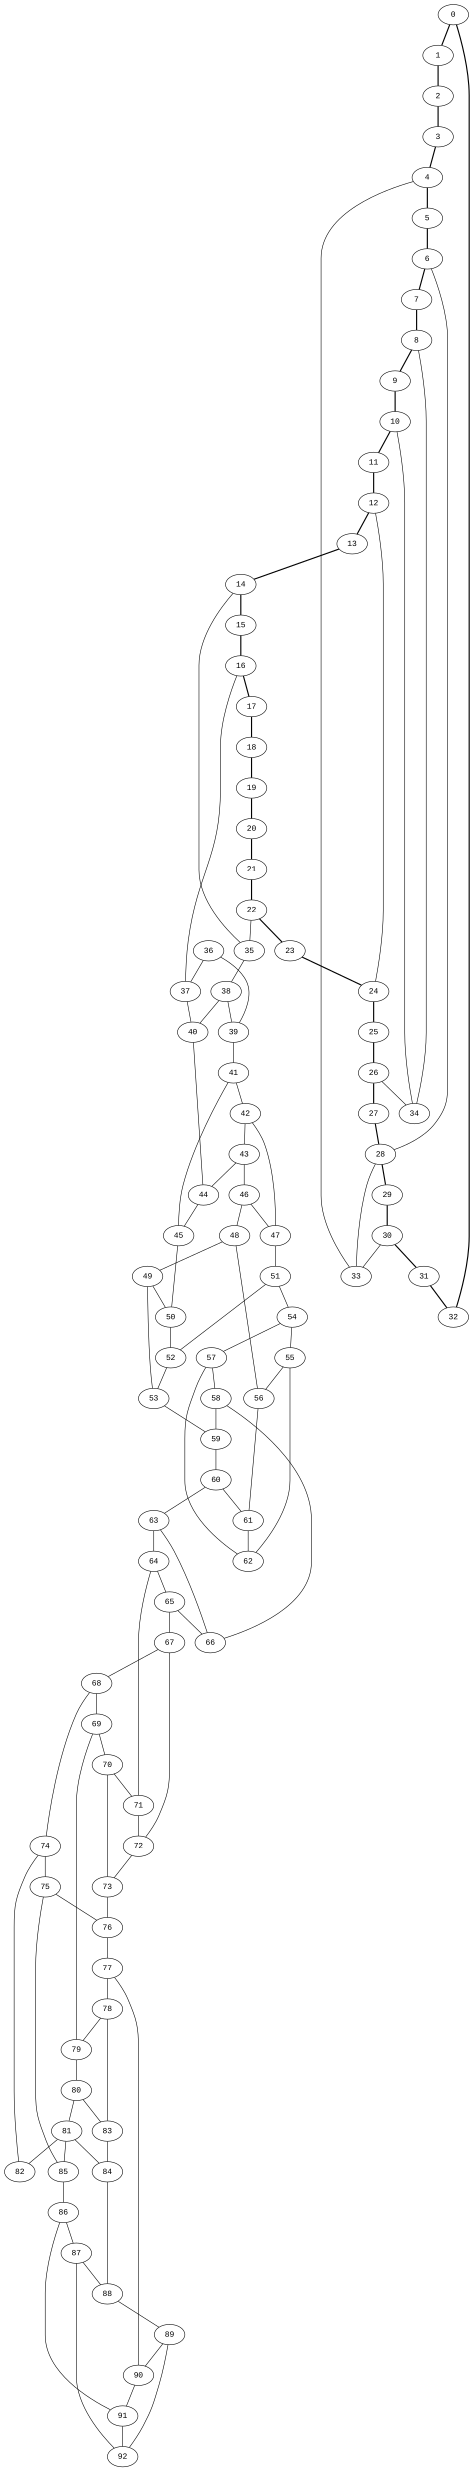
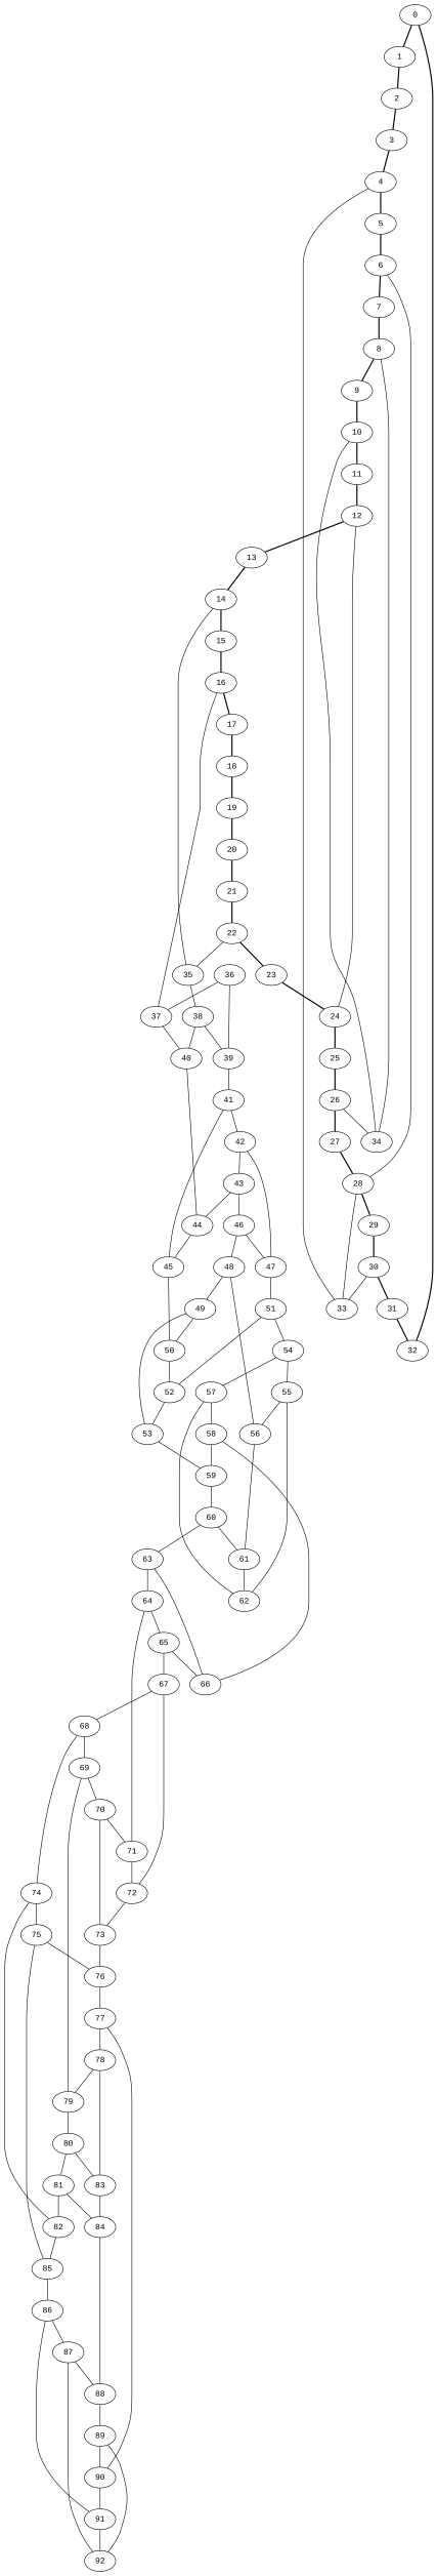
  graph {
    fontname="Liberation Mono"
    node [fontname="Liberation Mono"]
    edge [fontname="Liberation Mono"]
    0
    1
    32
    2
    3
    4
    33
    5
    6
    7
    28
    8
    29
    9
    34
    30
    10
    11
    12
    13
    24
    14
    25
    15
    35
    26
    16
    38
    17
    37
    40
    39
    18
    19
    44
    20
    21
    22
    36
    23
    41
    27
    31
    42
    45
    43
    47
    50
    46
    51
    52
    48
    54
    49
    56
    53
    61
    55
    57
    59
    62
    60
    58
    63
    66
    64
    65
    71
    67
    72
    68
    73
    69
    74
    70
    79
    75
    82
    76
    80
    85
    83
    81
    77
    78
    90
    86
    91
    87
    84
    92
    88
    89
    0 -- 1 [style=bold]
    0 -- 32 [style=bold]
    1 -- 2 [style=bold]
    2 -- 3 [style=bold]
    3 -- 4 [style=bold]
    4 -- 33
    4 -- 5 [style=bold]
    5 -- 6 [style=bold]
    6 -- 7 [style=bold]
    6 -- 28
    7 -- 8 [style=bold]
    28 -- 33
    28 -- 29 [style=bold]
    8 -- 9 [style=bold]
    8 -- 34
    29 -- 30 [style=bold]
    9 -- 10 [style=bold]
    30 -- 33
    30 -- 31 [style=bold]
    10 -- 34
    10 -- 11 [style=bold]
    11 -- 12 [style=bold]
    12 -- 13 [style=bold]
    12 -- 24
    13 -- 14 [style=bold]
    24 -- 25 [style=bold]
    14 -- 15 [style=bold]
    14 -- 35
    25 -- 26 [style=bold]
    15 -- 16 [style=bold]
    35 -- 38
    26 -- 34
    26 -- 27 [style=bold]
    16 -- 17 [style=bold]
    16 -- 37
    38 -- 40
    38 -- 39
    17 -- 18 [style=bold]
    37 -- 40
    40 -- 44
    39 -- 41
    18 -- 19 [style=bold]
    19 -- 20 [style=bold]
    44 -- 45
    20 -- 21 [style=bold]
    21 -- 22 [style=bold]
    22 -- 35
    22 -- 23 [style=bold]
    36 -- 37
    36 -- 39
    23 -- 24 [style=bold]
    41 -- 42
    41 -- 45
    27 -- 28 [style=bold]
    31 -- 32 [style=bold]
    42 -- 43
    42 -- 47
    45 -- 50
    43 -- 44
    43 -- 46
    47 -- 51
    50 -- 52
    46 -- 47
    46 -- 48
    51 -- 52
    51 -- 54
    52 -- 53
    48 -- 49
    48 -- 56
    54 -- 55
    54 -- 57
    49 -- 50
    49 -- 53
    56 -- 61
    53 -- 59
    61 -- 62
    55 -- 56
    55 -- 62
    57 -- 62
    57 -- 58
    59 -- 60
    60 -- 61
    60 -- 63
    58 -- 59
    58 -- 66
    63 -- 66
    63 -- 64
    64 -- 65
    64 -- 71
    65 -- 66
    65 -- 67
    71 -- 72
    67 -- 72
    67 -- 68
    72 -- 73
    68 -- 69
    68 -- 74
    73 -- 76
    69 -- 70
    69 -- 79
    74 -- 75
    74 -- 82
    70 -- 71
    70 -- 73
    79 -- 80
    75 -- 76
    75 -- 85
-   81 -- 85
+   82 -- 85
    76 -- 77
    80 -- 83
    80 -- 81
    85 -- 86
    83 -- 84
    81 -- 82
    81 -- 84
    77 -- 78
    77 -- 90
    78 -- 79
    78 -- 83
    90 -- 91
    86 -- 91
    86 -- 87
    91 -- 92
    87 -- 92
    87 -- 88
    84 -- 88
    88 -- 89
    89 -- 90
    89 -- 92
  }
